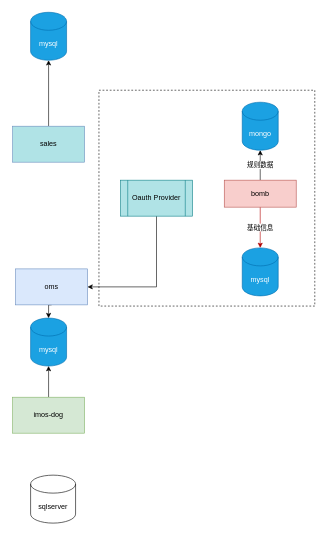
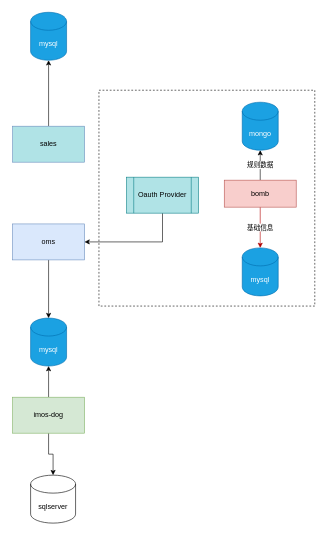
  <mxCell id="0" />
  <mxCell id="1" parent="0" />
  <mxCell id="2" value="" style="whiteSpace=wrap;html=1;aspect=fixed;dashed=1;" vertex="1" parent="1"><mxGeometry x="164" y="150" width="360" height="360" as="geometry" /></mxCell>
  <mxCell id="3" value="mysql" style="shape=cylinder3;whiteSpace=wrap;html=1;boundedLbl=1;backgroundOutline=1;size=15;fillColor=#1ba1e2;fontColor=#ffffff;strokeColor=#006EAF;" parent="1" vertex="1"><mxGeometry x="50" y="530" width="60" height="80" as="geometry" /></mxCell>
  <mxCell id="4" style="edgeStyle=orthogonalEdgeStyle;rounded=0;orthogonalLoop=1;jettySize=auto;html=1;exitX=0.5;exitY=1;exitDx=0;exitDy=0;entryX=0.5;entryY=0;entryDx=0;entryDy=0;entryPerimeter=0;" parent="1" source="5" target="3" edge="1"><mxGeometry relative="1" as="geometry" /></mxCell>
- <mxCell id="5" value="oms" style="rounded=0;whiteSpace=wrap;html=1;fillColor=#dae8fc;strokeColor=#6c8ebf;" parent="1" vertex="1"><mxGeometry x="25" y="448" width="120" height="60" as="geometry" /></mxCell>
+ <mxCell id="5" value="oms" style="rounded=0;whiteSpace=wrap;html=1;fillColor=#dae8fc;strokeColor=#6c8ebf;" parent="1" vertex="1"><mxGeometry x="20" y="373" width="120" height="60" as="geometry" /></mxCell>
  <mxCell id="6" value="基础信息" style="edgeStyle=orthogonalEdgeStyle;rounded=0;orthogonalLoop=1;jettySize=auto;html=1;exitX=0.5;exitY=1;exitDx=0;exitDy=0;entryX=0.5;entryY=0;entryDx=0;entryDy=0;entryPerimeter=0;shadow=0;sketch=0;fillColor=#e51400;strokeColor=#B20000;" parent="1" source="8" target="16" edge="1"><mxGeometry relative="1" as="geometry" /></mxCell>
  <mxCell id="7" value="规则数据" style="edgeStyle=orthogonalEdgeStyle;rounded=0;orthogonalLoop=1;jettySize=auto;html=1;exitX=0.5;exitY=0;exitDx=0;exitDy=0;entryX=0.5;entryY=1;entryDx=0;entryDy=0;entryPerimeter=0;" parent="1" source="8" target="17" edge="1"><mxGeometry relative="1" as="geometry" /></mxCell>
  <mxCell id="8" value="bomb" style="rounded=0;whiteSpace=wrap;html=1;fillColor=#f8cecc;strokeColor=#b85450;" parent="1" vertex="1"><mxGeometry x="373" y="300" width="120" height="45" as="geometry" /></mxCell>
  <mxCell id="9" style="edgeStyle=orthogonalEdgeStyle;rounded=0;orthogonalLoop=1;jettySize=auto;html=1;exitX=0.5;exitY=0;exitDx=0;exitDy=0;entryX=0.5;entryY=1;entryDx=0;entryDy=0;entryPerimeter=0;" edge="1" parent="1" source="10" target="15"><mxGeometry relative="1" as="geometry" /></mxCell>
  <mxCell id="10" value="sales" style="rounded=0;whiteSpace=wrap;html=1;fillColor=#b0e3e6;strokeColor=#6c8ebf;" parent="1" vertex="1"><mxGeometry x="20" y="210" width="120" height="60" as="geometry" /></mxCell>
+ <mxCell id="11" style="edgeStyle=orthogonalEdgeStyle;rounded=0;orthogonalLoop=1;jettySize=auto;html=1;exitX=0.5;exitY=1;exitDx=0;exitDy=0;entryX=0.5;entryY=0;entryDx=0;entryDy=0;entryPerimeter=0;" parent="1" source="13" target="14" edge="1"><mxGeometry relative="1" as="geometry" /></mxCell>
  <mxCell id="12" style="edgeStyle=orthogonalEdgeStyle;rounded=0;orthogonalLoop=1;jettySize=auto;html=1;exitX=0.5;exitY=0;exitDx=0;exitDy=0;entryX=0.5;entryY=1;entryDx=0;entryDy=0;entryPerimeter=0;" edge="1" parent="1" source="13" target="3"><mxGeometry relative="1" as="geometry" /></mxCell>
  <mxCell id="13" value="imos-dog" style="rounded=0;whiteSpace=wrap;html=1;fillColor=#d5e8d4;strokeColor=#82b366;" parent="1" vertex="1"><mxGeometry x="20" y="662" width="120" height="60" as="geometry" /></mxCell>
  <mxCell id="14" value="sqlserver" style="shape=cylinder3;whiteSpace=wrap;html=1;boundedLbl=1;backgroundOutline=1;size=15;" parent="1" vertex="1"><mxGeometry x="50" y="792" width="75" height="80" as="geometry" /></mxCell>
  <mxCell id="15" value="mysql" style="shape=cylinder3;whiteSpace=wrap;html=1;boundedLbl=1;backgroundOutline=1;size=15;fillColor=#1ba1e2;fontColor=#ffffff;strokeColor=#006EAF;" parent="1" vertex="1"><mxGeometry x="50" y="20" width="60" height="80" as="geometry" /></mxCell>
  <mxCell id="16" value="mysql" style="shape=cylinder3;whiteSpace=wrap;html=1;boundedLbl=1;backgroundOutline=1;size=15;fillColor=#1ba1e2;fontColor=#ffffff;strokeColor=#006EAF;" parent="1" vertex="1"><mxGeometry x="403" y="413" width="60" height="80" as="geometry" /></mxCell>
  <mxCell id="17" value="mongo" style="shape=cylinder3;whiteSpace=wrap;html=1;boundedLbl=1;backgroundOutline=1;size=15;fillColor=#1ba1e2;fontColor=#ffffff;strokeColor=#006EAF;" parent="1" vertex="1"><mxGeometry x="403" y="170" width="60" height="80" as="geometry" /></mxCell>
  <mxCell id="18" style="edgeStyle=orthogonalEdgeStyle;rounded=0;orthogonalLoop=1;jettySize=auto;html=1;exitX=0.5;exitY=1;exitDx=0;exitDy=0;entryX=1;entryY=0.5;entryDx=0;entryDy=0;" edge="1" parent="1" source="19" target="5"><mxGeometry relative="1" as="geometry" /></mxCell>
- <mxCell id="19" value="Oauth Provider" style="shape=process;whiteSpace=wrap;html=1;backgroundOutline=1;fillColor=#b0e3e6;strokeColor=#0e8088;" vertex="1" parent="1"><mxGeometry x="200" y="300" width="120" height="60" as="geometry" /></mxCell>
+ <mxCell id="19" value="Oauth Provider" style="shape=process;whiteSpace=wrap;html=1;backgroundOutline=1;fillColor=#b0e3e6;strokeColor=#0e8088;" vertex="1" parent="1"><mxGeometry x="210" y="295" width="120" height="60" as="geometry" /></mxCell>
